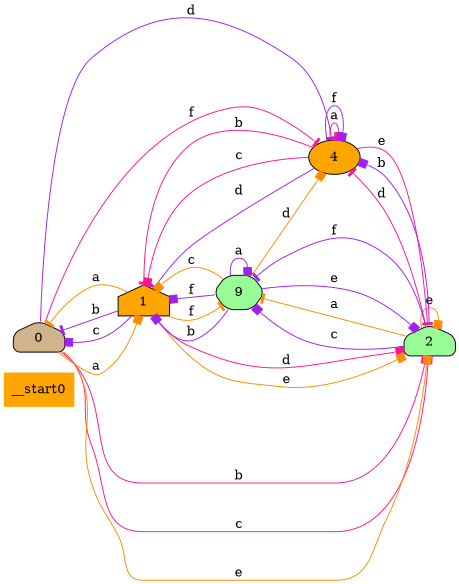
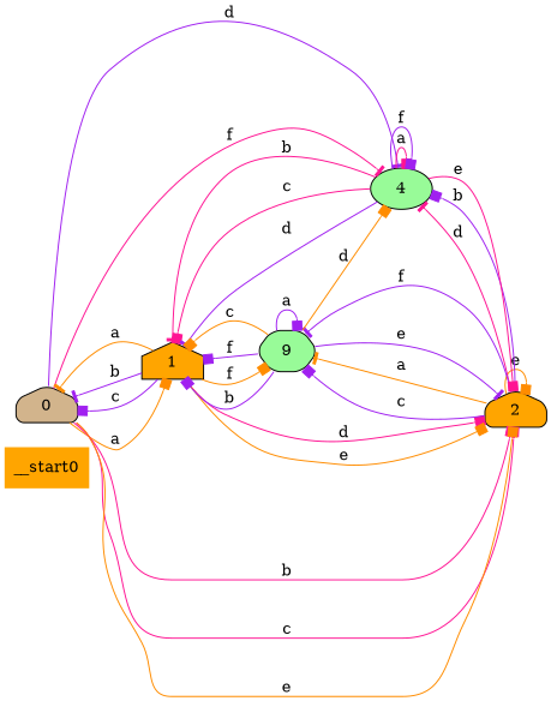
  digraph {
    rankdir=LR
    node [fillcolor=orange shape=house style="rounded,filled" color=black]
    edge [arrowhead=box color=purple]
    __start0 [shape=none style=filled color=""]
    n2 [fillcolor=tan label=0]
    n3 [label=1 style=filled]
-   n4 [fillcolor=palegreen label=2]
-   n5 [label=4 shape=ellipse]
+   n4 [label=2]
+   n5 [fillcolor=palegreen label=4 shape=ellipse]
    n6 [fillcolor=palegreen label=9 shape=hexagon]
    n2 -> n3 [color=darkorange label=a]
    n2 -> n4 [color=deeppink label=b]
    n2 -> n4 [color=deeppink label=c]
    n2 -> n4 [color=darkorange label=e]
    n2 -> n5 [arrowhead=tee label=d]
    n2 -> n5 [arrowhead=tee color=deeppink label=f]
    n3 -> n2 [arrowhead=tee color=darkorange label=a]
    n3 -> n2 [arrowhead=tee label=b]
    n3 -> n2 [label=c]
    n3 -> n4 [color=deeppink label=d]
    n3 -> n4 [color=darkorange label=e]
-   n3 -> n6 [arrowhead=tee color=darkorange label=f]
+   n3 -> n6 [color=darkorange label=f]
    n4 -> n4 [color=darkorange label=e]
    n4 -> n5 [label=b]
    n4 -> n5 [arrowhead=tee color=deeppink label=d]
    n4 -> n6 [arrowhead=tee color=darkorange label=a]
    n4 -> n6 [label=c]
    n4 -> n6 [arrowhead=tee label=f]
    n5 -> n3 [arrowhead=tee color=deeppink label=b]
    n5 -> n3 [color=deeppink label=c]
    n5 -> n3 [arrowhead=tee label=d]
-   n5 -> n4 [arrowhead=tee color=deeppink label=e]
+   n5 -> n4 [color=deeppink label=e]
    n5 -> n5 [color=deeppink label=a]
    n5 -> n5 [label=f]
    n6 -> n3 [label=b]
    n6 -> n3 [color=darkorange label=c]
    n6 -> n3 [label=f]
-   n6 -> n4 [label=e]
+   n6 -> n4 [arrowhead=tee label=e]
    n6 -> n5 [color=darkorange label=d]
    n6 -> n6 [label=a]
  }
